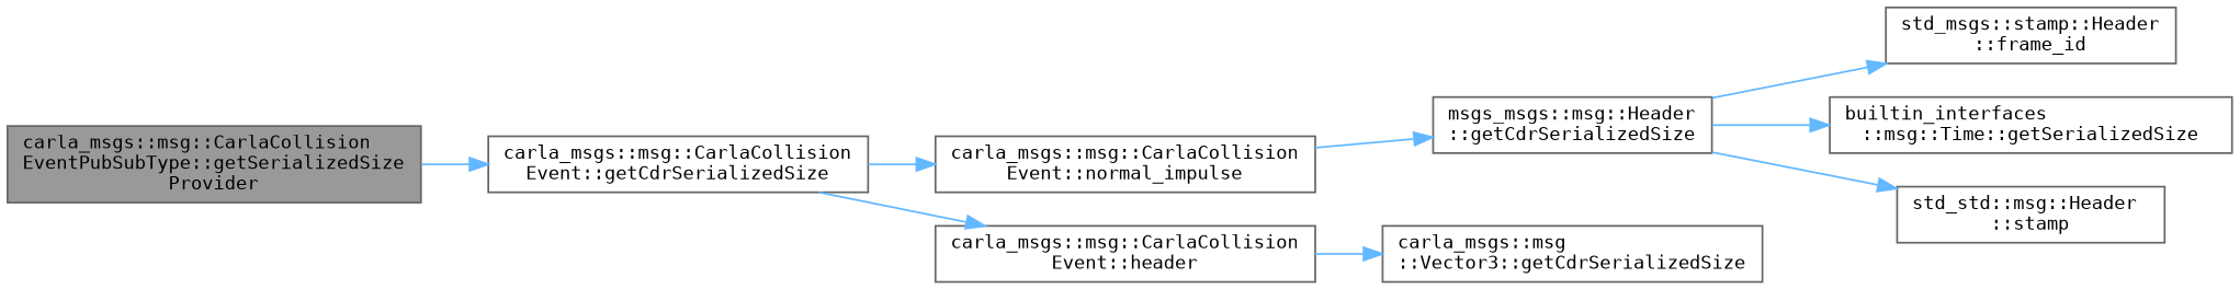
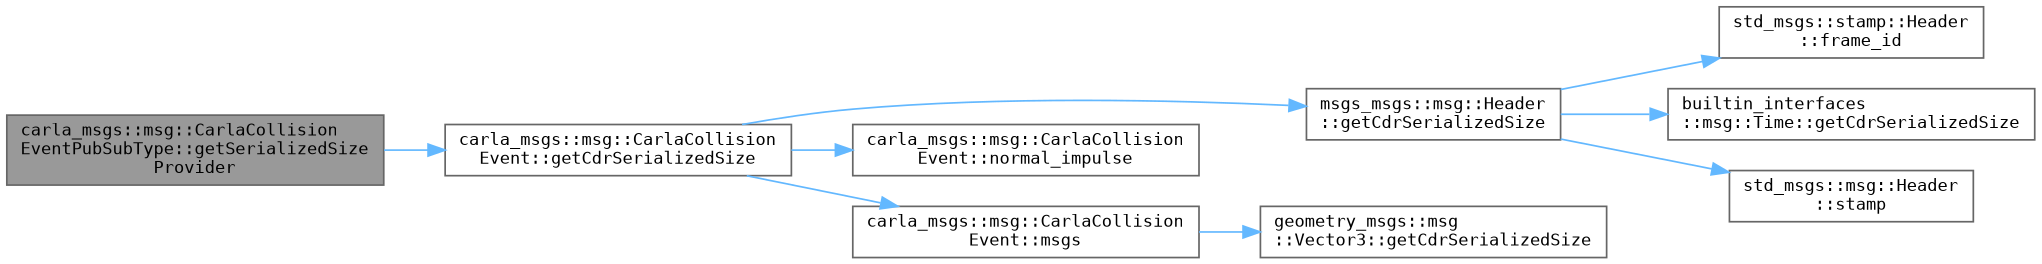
  digraph {
    fontname="DejaVu Sans Mono"
    rankdir=LR
    node [color=grey40 fillcolor=white fontname="DejaVu Sans Mono" fontsize=10 shape=box style=filled]
    edge [color=steelblue1 fontname="DejaVu Sans Mono" fontsize=10 labelfontname=Helvetica labelfontsize=10 style=solid]
    n1 [color=gray40 fillcolor=grey60 fontcolor=black height=0.2 label="carla_msgs::msg::CarlaCollision\lEventPubSubType::getSerializedSize\lProvider" width=0.4]
    n2 [height=0.2 label="carla_msgs::msg::CarlaCollision\lEvent::getCdrSerializedSize" width=0.4]
    n3 [height=0.2 label="msgs_msgs::msg::Header\l::getCdrSerializedSize" width=0.4]
-   n4 [height=0.2 label="carla_msgs::msg::CarlaCollision\lEvent::header" width=0.4]
+   n4 [height=0.2 label="carla_msgs::msg::CarlaCollision\lEvent::msgs" width=0.4]
    n5 [height=0.2 label="carla_msgs::msg::CarlaCollision\lEvent::normal_impulse" width=0.4]
-   n6 [height=0.2 label="carla_msgs::msg\l::Vector3::getCdrSerializedSize" width=0.4]
+   n6 [height=0.2 label="geometry_msgs::msg\l::Vector3::getCdrSerializedSize" width=0.4]
    n7 [height=0.2 label="std_msgs::stamp::Header\l::frame_id" width=0.4]
-   n8 [height=0.2 label="builtin_interfaces\l::msg::Time::getSerializedSize" width=0.4]
-   n9 [height=0.2 label="std_std::msg::Header\l::stamp" width=0.4]
+   n8 [height=0.2 label="builtin_interfaces\l::msg::Time::getCdrSerializedSize" width=0.4]
+   n9 [height=0.2 label="std_msgs::msg::Header\l::stamp" width=0.4]
    n1 -> n2
-   n5 -> n3
+   n2 -> n3
    n2 -> n4
    n2 -> n5
    n3 -> n7
    n3 -> n8
    n3 -> n9
    n4 -> n6
  }
